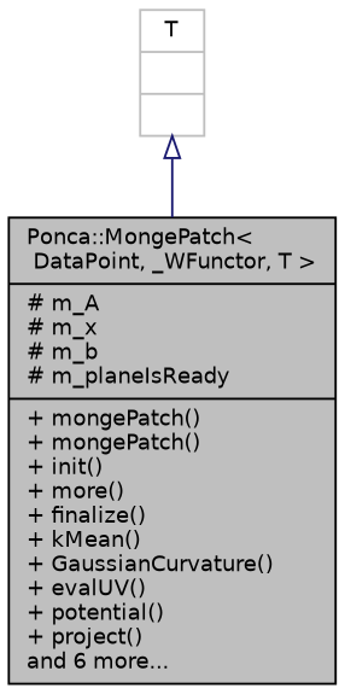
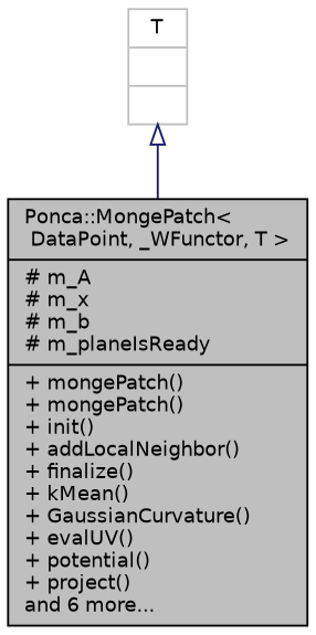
  digraph {
    node [fontname=Helvetica fontsize=10 shape=record]
-   n1 [color=black fillcolor=grey75 fontcolor=black height=0.2 label="{Ponca::MongePatch\<\l DataPoint, _WFunctor, T \>\n|# m_A\l# m_x\l# m_b\l# m_planeIsReady\l|+ mongePatch()\l+ mongePatch()\l+ init()\l+ more()\l+ finalize()\l+ kMean()\l+ GaussianCurvature()\l+ evalUV()\l+ potential()\l+ project()\land 6 more...\l}" style=filled width=0.4]
+   n1 [color=black fillcolor=grey75 fontcolor=black height=0.2 label="{Ponca::MongePatch\<\l DataPoint, _WFunctor, T \>\n|# m_A\l# m_x\l# m_b\l# m_planeIsReady\l|+ mongePatch()\l+ mongePatch()\l+ init()\l+ addLocalNeighbor()\l+ finalize()\l+ kMean()\l+ GaussianCurvature()\l+ evalUV()\l+ potential()\l+ project()\land 6 more...\l}" style=filled width=0.4]
    n2 [color=grey75 height=0.2 label="{T\n||}" width=0.4]
    n2 -> n1 [arrowtail=onormal color=midnightblue dir=back fontname=Helvetica fontsize=10 labelfontname=Helvetica labelfontsize=10 style=solid]
  }
